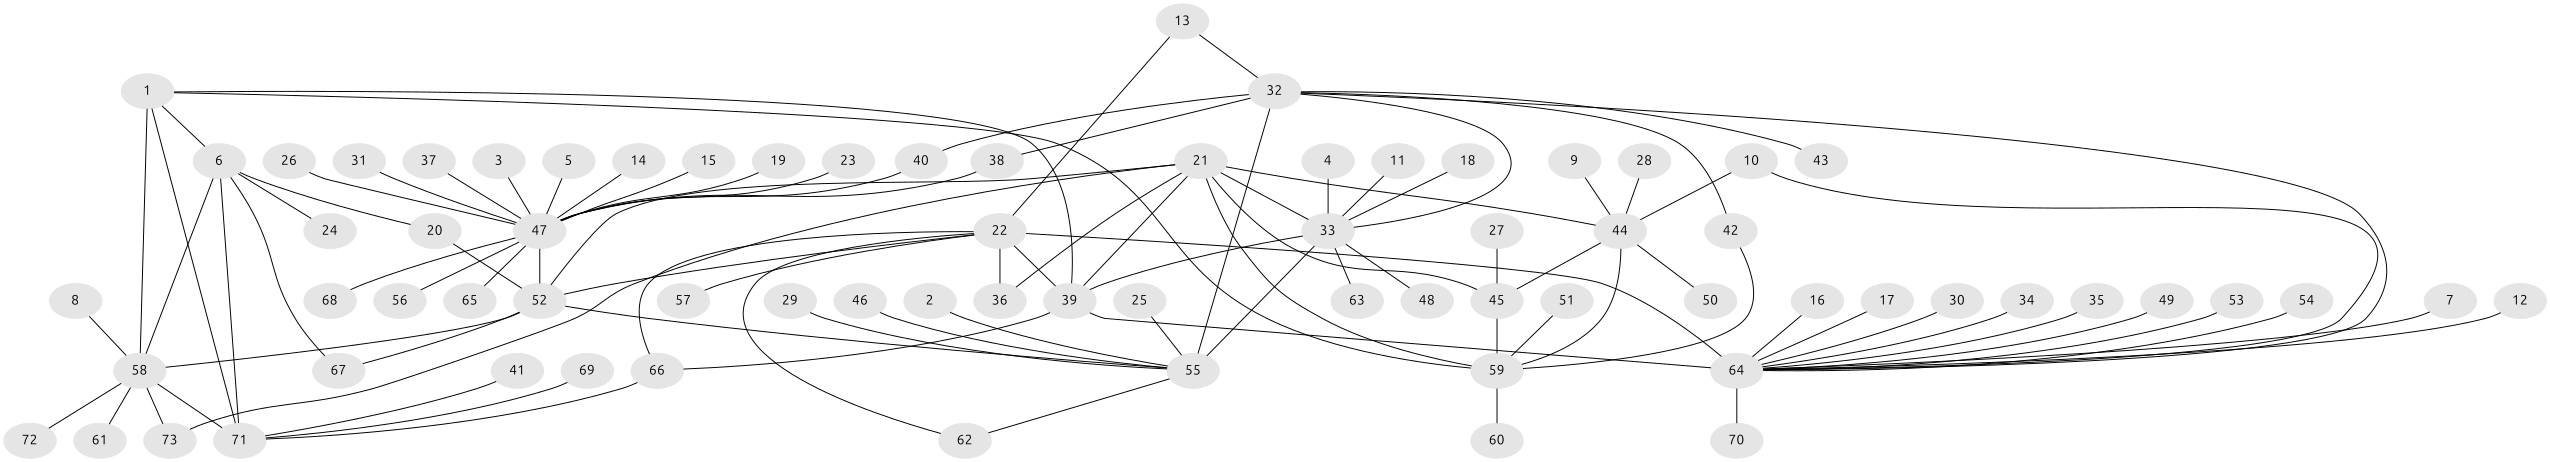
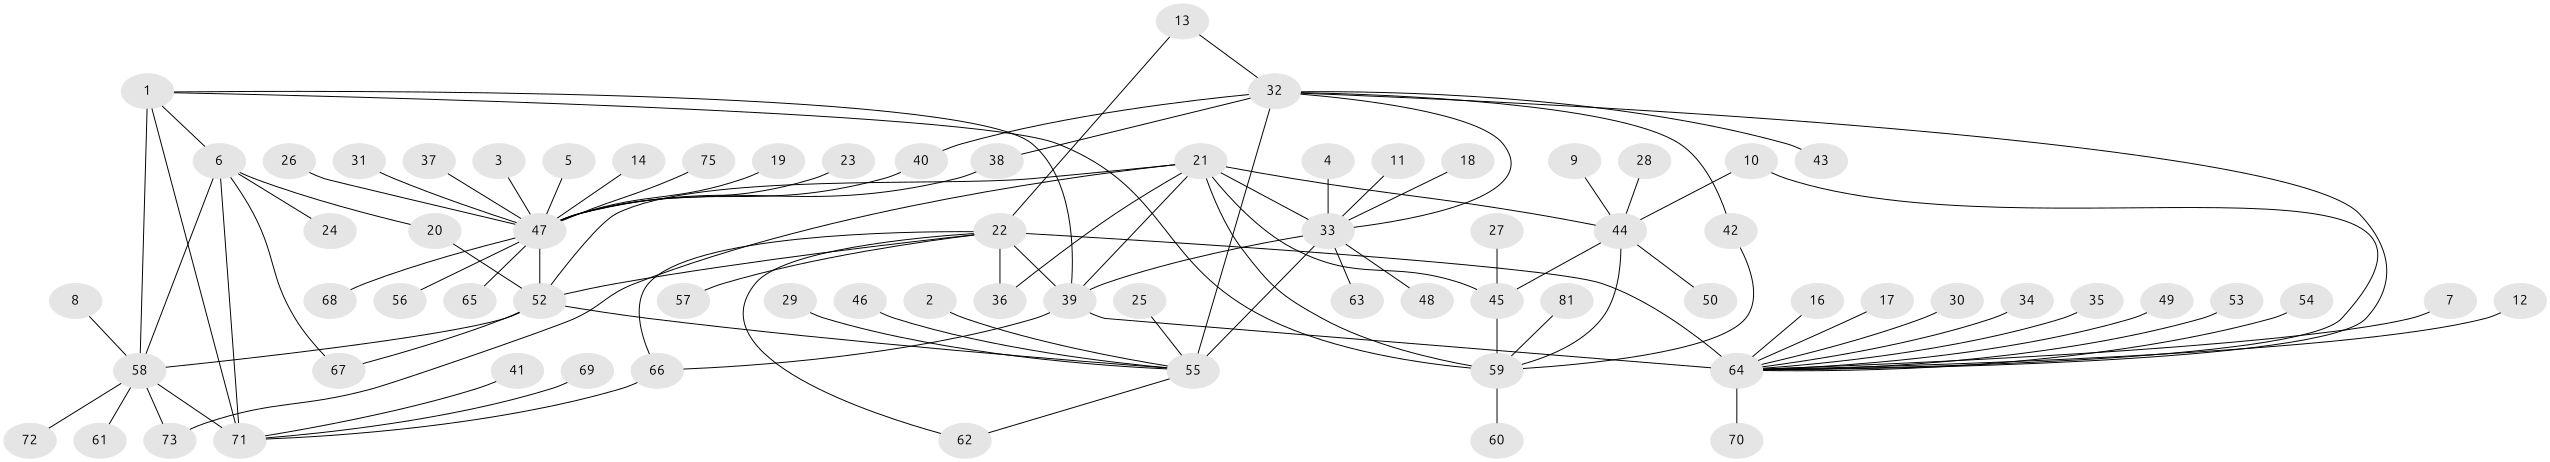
  graph {
    fontname=Ubuntu
    node [color=gray90 fontname=Ubuntu style=filled]
    edge [fontname=Ubuntu weight=1.0]
    1
    6
    39
    58
    59
    71
    20
    24
    67
    64
    66
    73
    61
    72
    60
    2
    55
    62
    3
    47
    52
    56
    65
    68
    4
    33
    48
    63
    5
    32
    38
    40
    42
    43
    7
    70
    8
    9
    44
    45
    50
    10
    11
    12
    13
    22
    36
    57
    14
-   15
+   15 [label=75]
    16
    17
    18
    19
    21
    23
    25
    26
    27
    28
    29
    30
    31
    34
    35
    37
    41
    46
    49
-   51
+   51 [label=81]
    53
    54
    69
    1 -- 6
    1 -- 39
    1 -- 58 [weight=4.0]
    1 -- 59
    1 -- 71
    6 -- 58 [weight=4.0]
    6 -- 71
    6 -- 20
    6 -- 24
    6 -- 67
    39 -- 64 [weight=3.0]
    39 -- 66
    58 -- 71 [weight=4.0]
    58 -- 73
    58 -- 61
    58 -- 72
    59 -- 60
    20 -- 52
    64 -- 70
    66 -- 71
    2 -- 55
    55 -- 62
    3 -- 47
    47 -- 52 [weight=12.0]
    47 -- 56
    47 -- 65
    47 -- 68
    52 -- 58
    52 -- 67
    52 -- 55
    4 -- 33
    33 -- 39
    33 -- 55 [weight=4.0]
    33 -- 48
    33 -- 63
    5 -- 47
    32 -- 64
    32 -- 55 [weight=8.0]
    32 -- 33 [weight=2.0]
    32 -- 38
    32 -- 40
    32 -- 42
    32 -- 43
    38 -- 47
    40 -- 47
    42 -- 59
    7 -- 64
    8 -- 58
    9 -- 44
    44 -- 59 [weight=3.0]
    44 -- 45
    44 -- 50
    45 -- 59 [weight=3.0]
    10 -- 64
    10 -- 44
    11 -- 33
    12 -- 64
    13 -- 32
    13 -- 22
    22 -- 39 [weight=3.0]
    22 -- 64 [weight=9.0]
    22 -- 66
    22 -- 62
    22 -- 52
    22 -- 36
    22 -- 57
    14 -- 47
    15 -- 47
    16 -- 64
    17 -- 64
    18 -- 33
    19 -- 47
    21 -- 39
    21 -- 59 [weight=6.0]
    21 -- 73
    21 -- 52
    21 -- 33
    21 -- 44 [weight=2.0]
    21 -- 45 [weight=2.0]
    21 -- 36
    23 -- 47
    25 -- 55
    26 -- 47
    27 -- 45
    28 -- 44
    29 -- 55
    30 -- 64
    31 -- 47
    34 -- 64
    35 -- 64
    37 -- 47
    41 -- 71
    46 -- 55
    49 -- 64
    51 -- 59
    53 -- 64
    54 -- 64
    69 -- 71
  }
